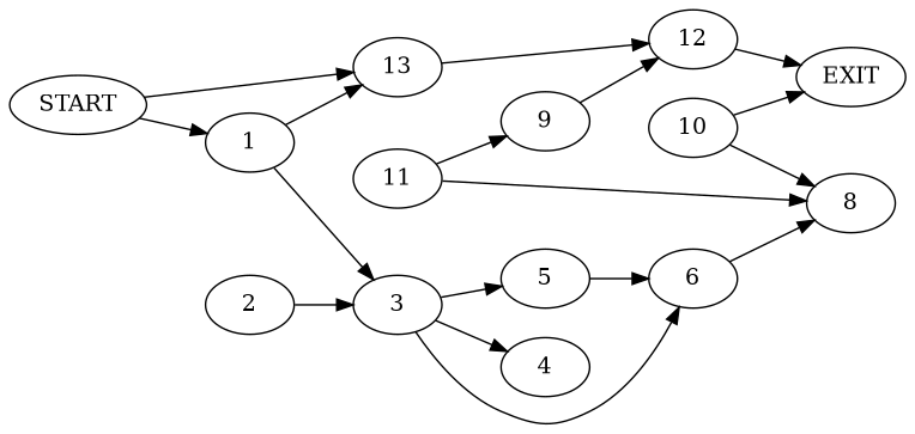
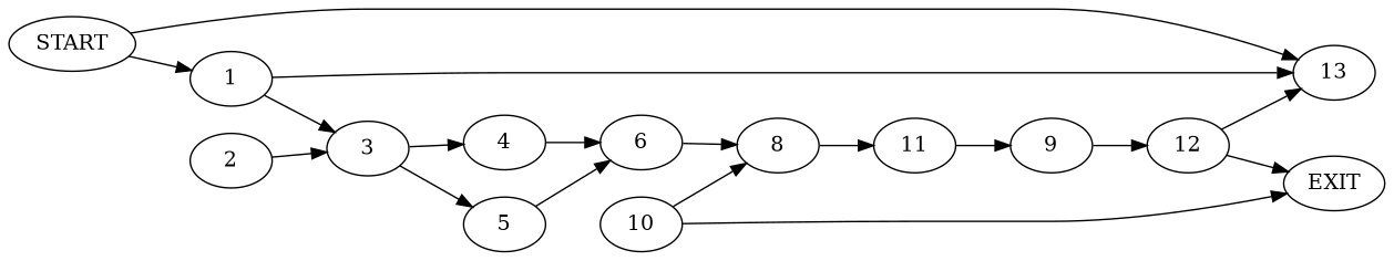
  digraph {
    rankdir=LR
    n1 [label=START]
    1
    13
    3
    12
    n6 [label=EXIT]
    2
    4
    5
    6
    8
    11
    9
    10
    n1 -> 1
    n1 -> 13
    1 -> 13
    1 -> 3
-   13 -> 12
+   12 -> 13
    3 -> 4
    3 -> 5
    12 -> n6
    2 -> 3
-   3 -> 6
+   4 -> 6
    5 -> 6
    6 -> 8
-   11 -> 8
+   8 -> 11
    11 -> 9
    9 -> 12
    10 -> n6
    10 -> 8
  }
